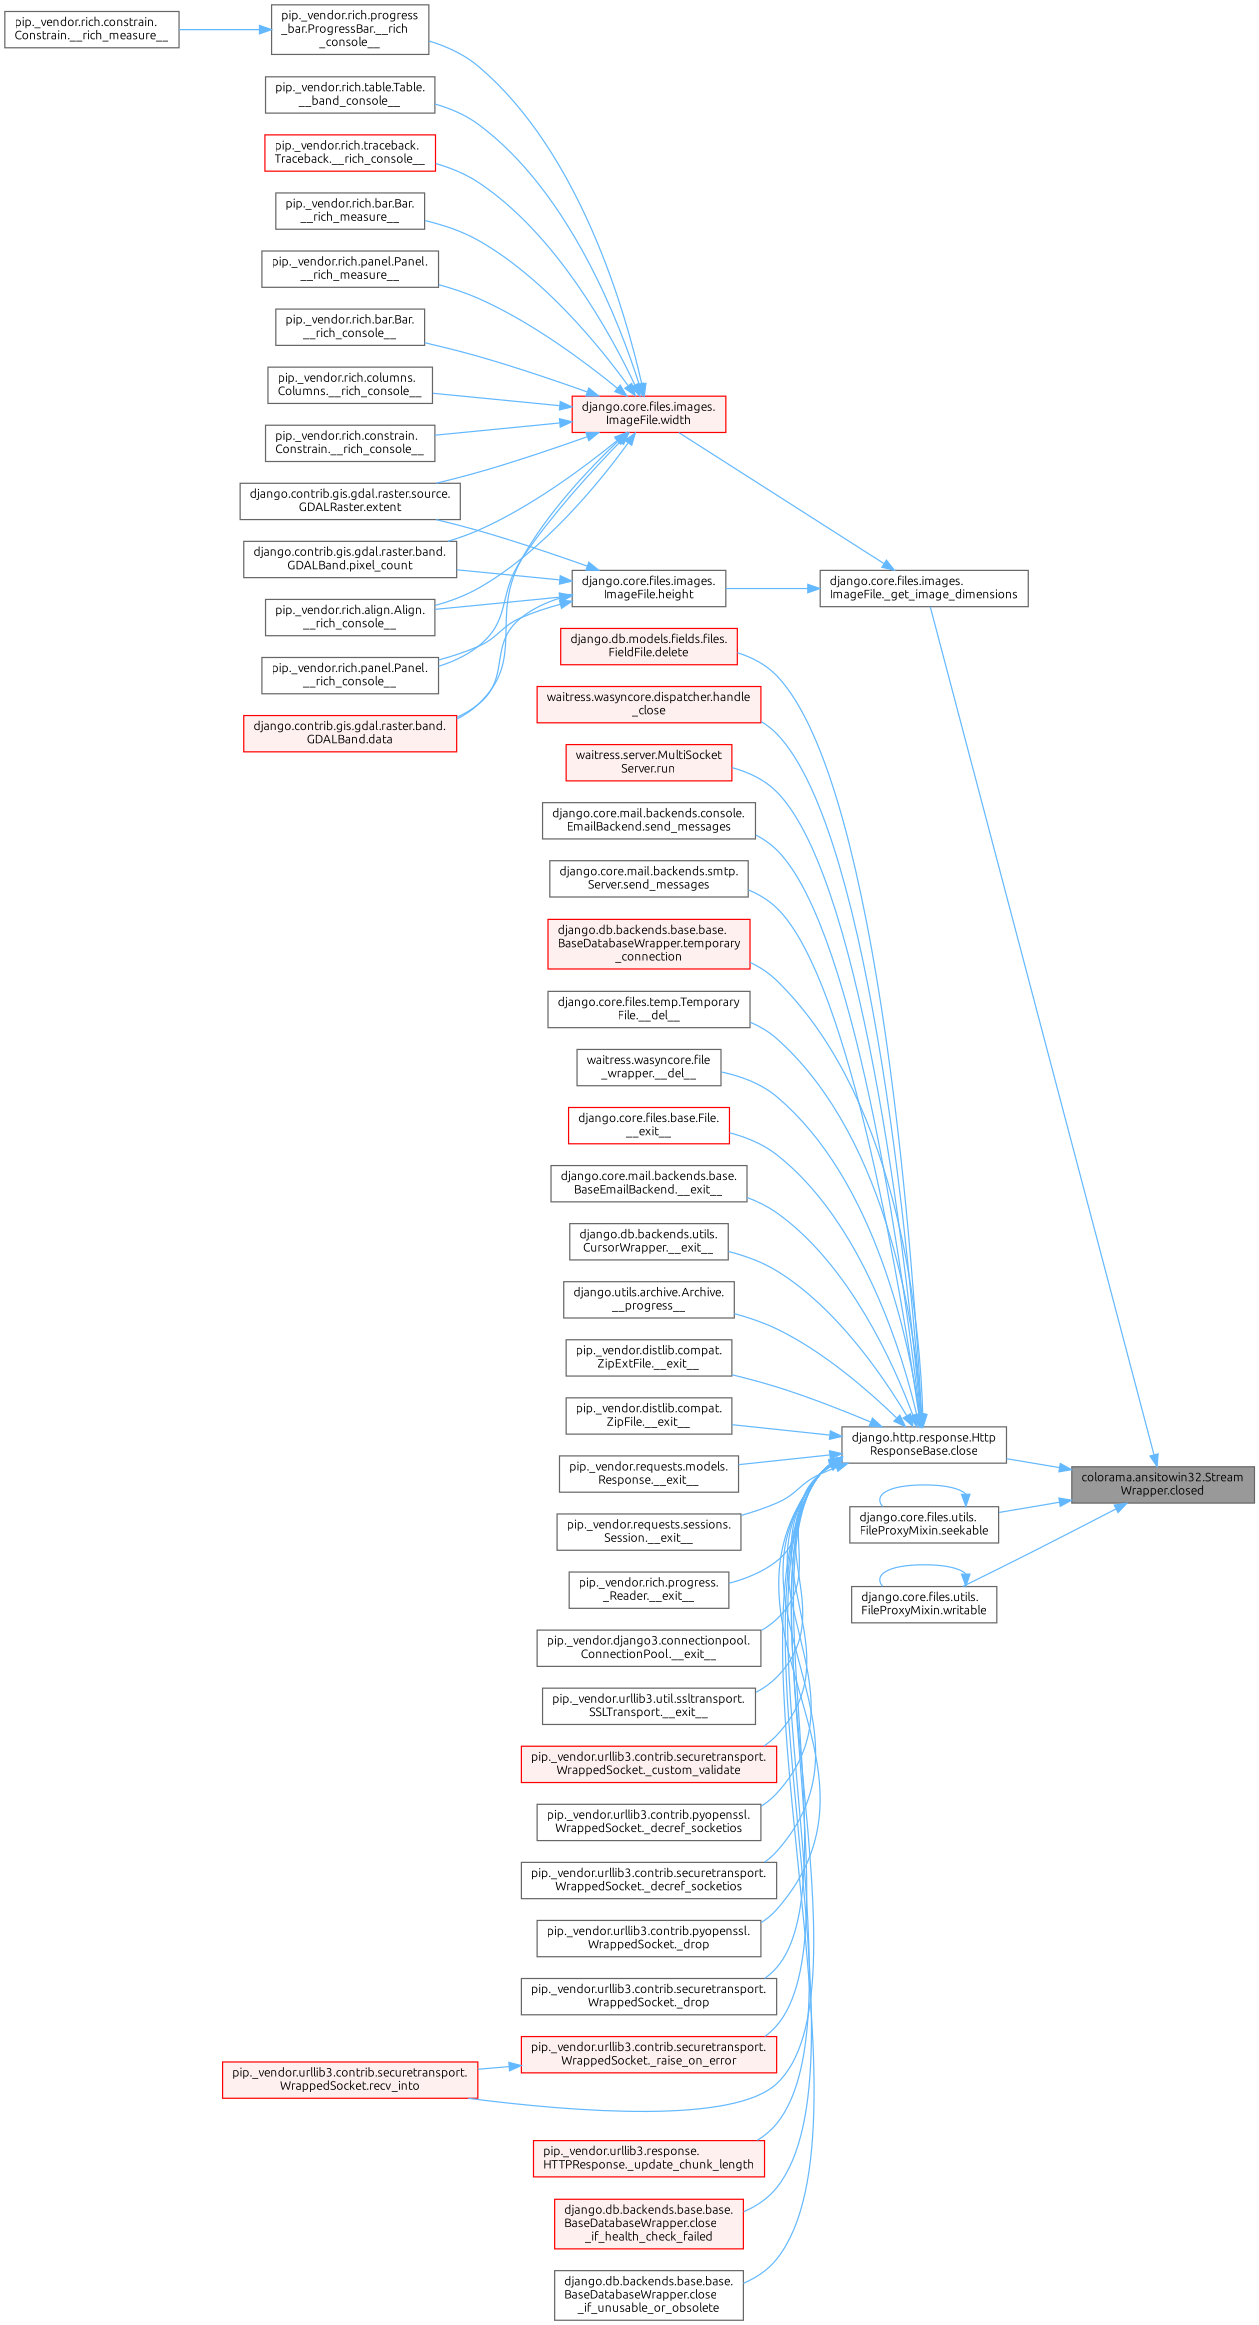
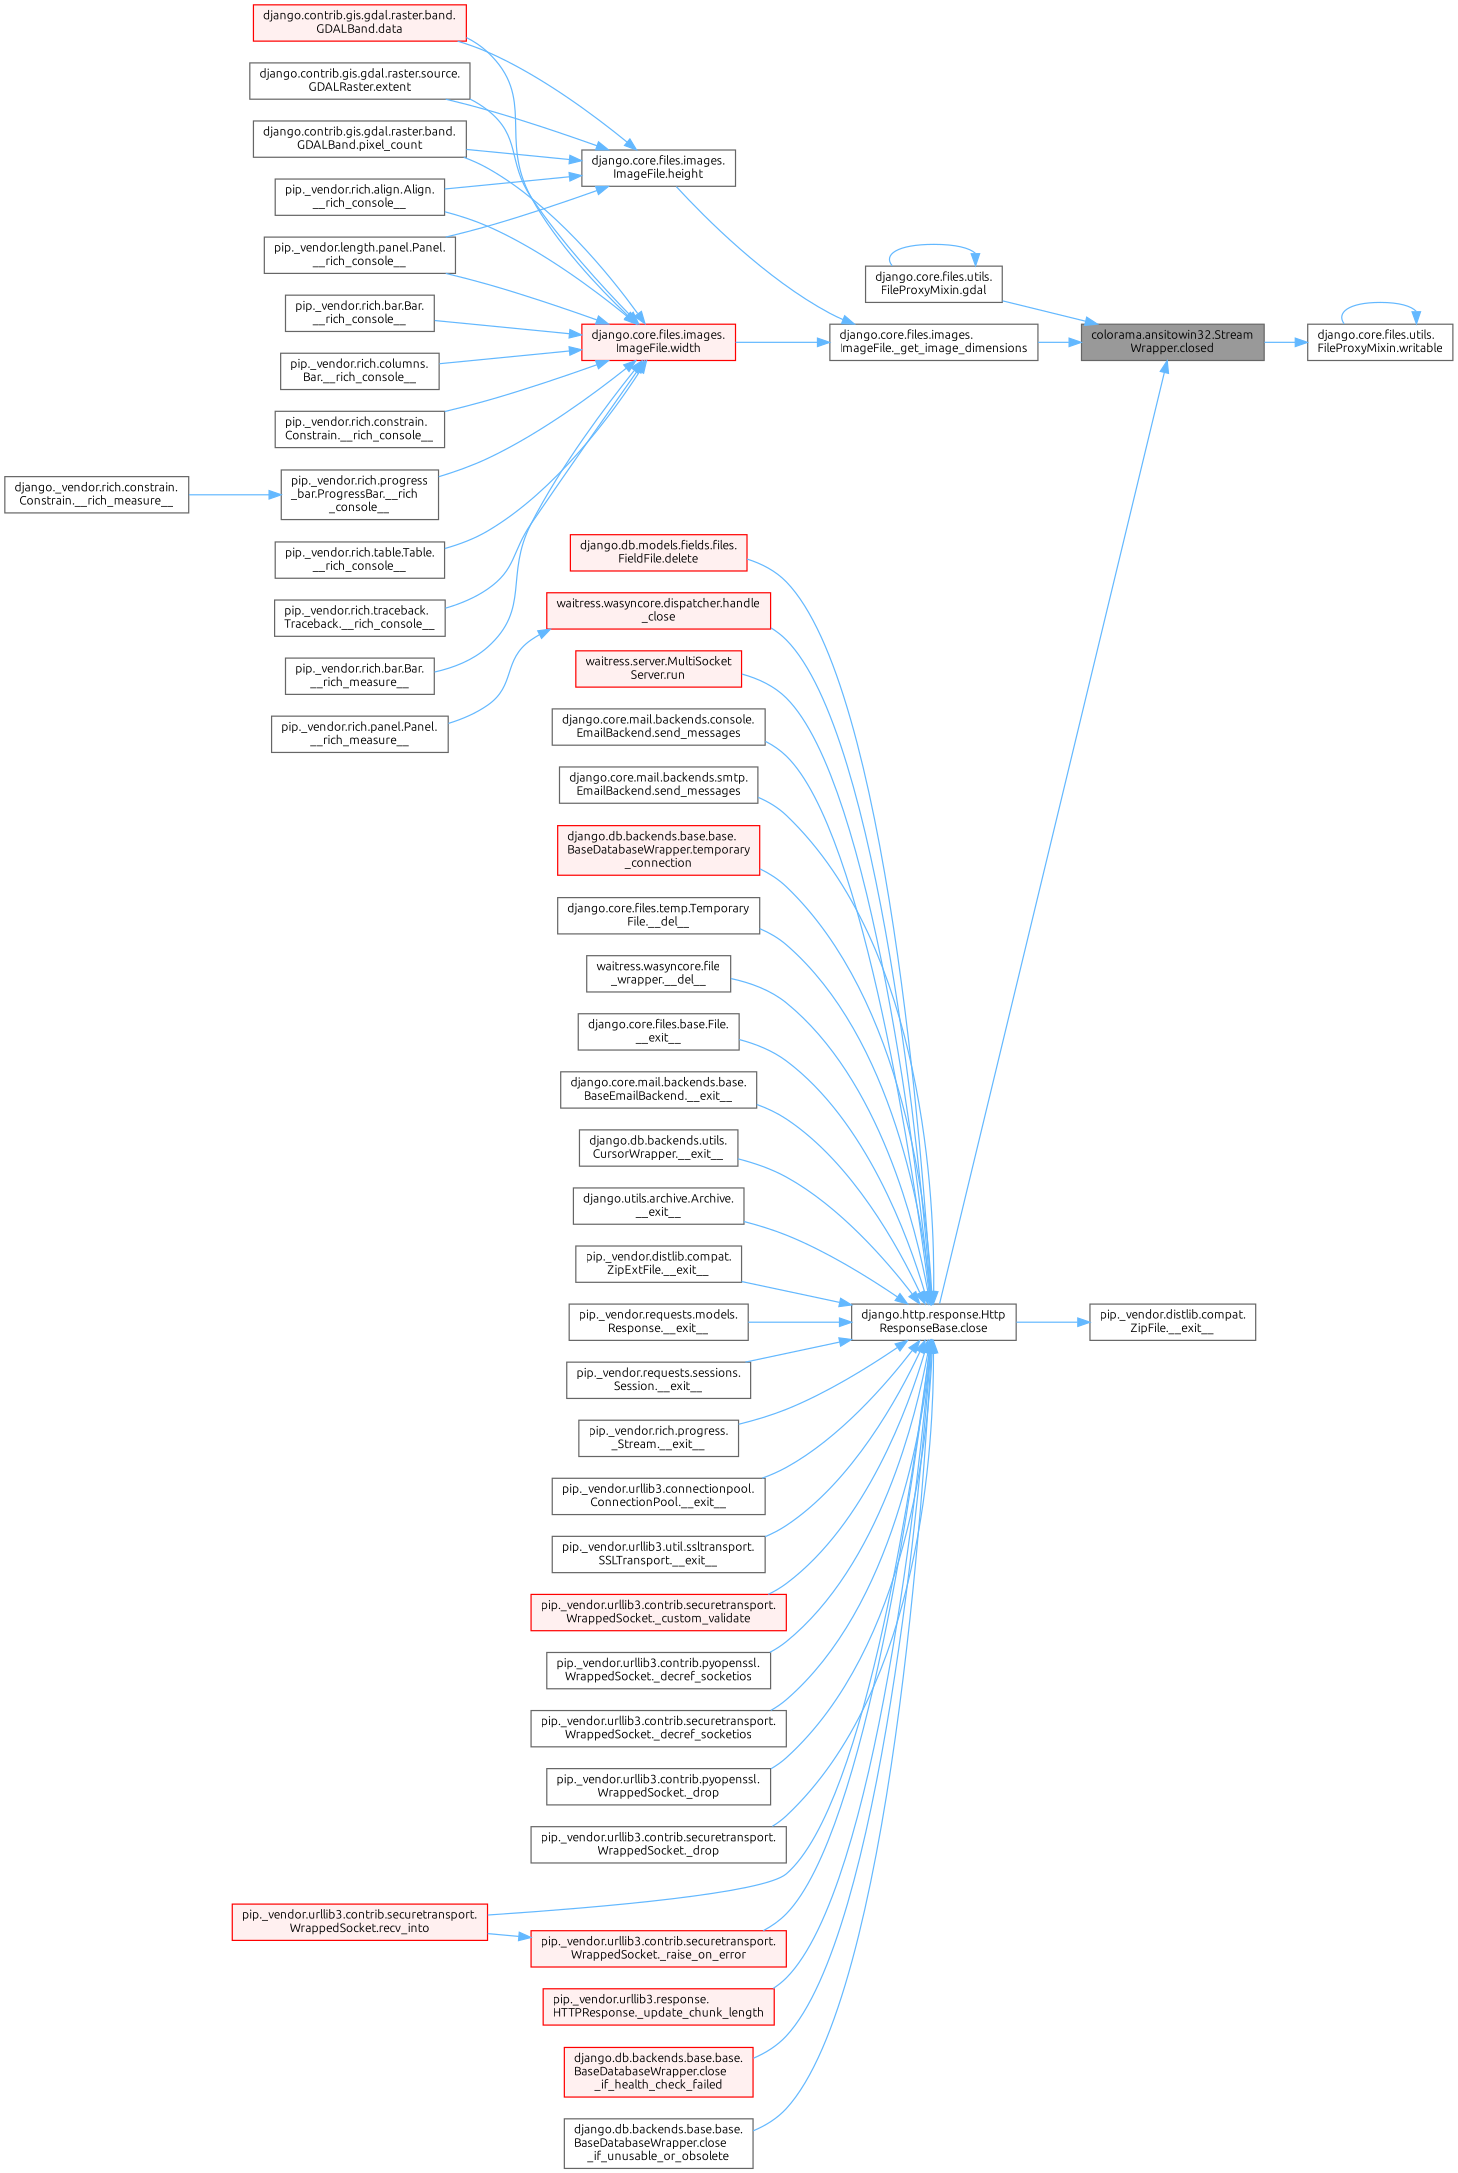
  digraph {
    fontname=Ubuntu
    rankdir=RL
    node [color=grey40 fillcolor=white fontname=Ubuntu fontsize=10 shape=box style=filled]
    edge [color=steelblue1 dir=back fontname=Ubuntu fontsize=10 labelfontname=Helvetica labelfontsize=10 style=solid]
    n1 [color=gray40 fillcolor=grey60 fontcolor=black height=0.2 label="colorama.ansitowin32.Stream\lWrapper.closed" width=0.4]
    n2 [height=0.2 label="django.core.files.images.\lImageFile._get_image_dimensions" width=0.4]
    n3 [height=0.2 label="django.http.response.Http\lResponseBase.close" width=0.4]
-   n4 [height=0.2 label="django.core.files.utils.\lFileProxyMixin.seekable" width=0.4]
+   n4 [height=0.2 label="django.core.files.utils.\lFileProxyMixin.gdal" width=0.4]
    n5 [height=0.2 label="django.core.files.utils.\lFileProxyMixin.writable" width=0.4]
    n6 [height=0.2 label="django.core.files.images.\lImageFile.height" width=0.4]
    n7 [color=red fillcolor="#FFF0F0" height=0.2 label="django.core.files.images.\lImageFile.width" width=0.4]
    n8 [height=0.2 label="django.core.files.temp.Temporary\lFile.__del__" width=0.4]
    n9 [height=0.2 label="waitress.wasyncore.file\l_wrapper.__del__" width=0.4]
-   n10 [color=red height=0.2 label="django.core.files.base.File.\l__exit__" width=0.4]
+   n10 [height=0.2 label="django.core.files.base.File.\l__exit__" width=0.4]
    n11 [height=0.2 label="django.core.mail.backends.base.\lBaseEmailBackend.__exit__" width=0.4]
    n12 [height=0.2 label="django.db.backends.utils.\lCursorWrapper.__exit__" width=0.4]
-   n13 [height=0.2 label="django.utils.archive.Archive.\l__progress__" width=0.4]
+   n13 [height=0.2 label="django.utils.archive.Archive.\l__exit__" width=0.4]
    n14 [height=0.2 label="pip._vendor.distlib.compat.\lZipExtFile.__exit__" width=0.4]
    n15 [height=0.2 label="pip._vendor.distlib.compat.\lZipFile.__exit__" width=0.4]
    n16 [height=0.2 label="pip._vendor.requests.models.\lResponse.__exit__" width=0.4]
    n17 [height=0.2 label="pip._vendor.requests.sessions.\lSession.__exit__" width=0.4]
-   n18 [height=0.2 label="pip._vendor.rich.progress.\l_Reader.__exit__" width=0.4]
-   n19 [height=0.2 label="pip._vendor.django3.connectionpool.\lConnectionPool.__exit__" width=0.4]
+   n18 [height=0.2 label="pip._vendor.rich.progress.\l_Stream.__exit__" width=0.4]
+   n19 [height=0.2 label="pip._vendor.urllib3.connectionpool.\lConnectionPool.__exit__" width=0.4]
    n20 [height=0.2 label="pip._vendor.urllib3.util.ssltransport.\lSSLTransport.__exit__" width=0.4]
    n21 [color=red fillcolor="#FFF0F0" height=0.2 label="pip._vendor.urllib3.contrib.securetransport.\lWrappedSocket._custom_validate" width=0.4]
    n22 [height=0.2 label="pip._vendor.urllib3.contrib.pyopenssl.\lWrappedSocket._decref_socketios" width=0.4]
    n23 [height=0.2 label="pip._vendor.urllib3.contrib.securetransport.\lWrappedSocket._decref_socketios" width=0.4]
    n24 [height=0.2 label="pip._vendor.urllib3.contrib.pyopenssl.\lWrappedSocket._drop" width=0.4]
    n25 [height=0.2 label="pip._vendor.urllib3.contrib.securetransport.\lWrappedSocket._drop" width=0.4]
    n26 [color=red fillcolor="#FFF0F0" height=0.2 label="pip._vendor.urllib3.contrib.securetransport.\lWrappedSocket._raise_on_error" width=0.4]
    n27 [color=red fillcolor="#FFF0F0" height=0.2 label="pip._vendor.urllib3.contrib.securetransport.\lWrappedSocket.recv_into" width=0.4]
    n28 [color=red fillcolor="#FFF0F0" height=0.2 label="pip._vendor.urllib3.response.\lHTTPResponse._update_chunk_length" width=0.4]
    n29 [color=red fillcolor="#FFF0F0" height=0.2 label="django.db.backends.base.base.\lBaseDatabaseWrapper.close\l_if_health_check_failed" width=0.4]
    n30 [height=0.2 label="django.db.backends.base.base.\lBaseDatabaseWrapper.close\l_if_unusable_or_obsolete" width=0.4]
    n31 [color=red fillcolor="#FFF0F0" height=0.2 label="django.db.models.fields.files.\lFieldFile.delete" width=0.4]
    n32 [color=red fillcolor="#FFF0F0" height=0.2 label="waitress.wasyncore.dispatcher.handle\l_close" width=0.4]
    n33 [color=red fillcolor="#FFF0F0" height=0.2 label="waitress.server.MultiSocket\lServer.run" width=0.4]
    n34 [height=0.2 label="django.core.mail.backends.console.\lEmailBackend.send_messages" width=0.4]
-   n35 [height=0.2 label="django.core.mail.backends.smtp.\lServer.send_messages" width=0.4]
+   n35 [height=0.2 label="django.core.mail.backends.smtp.\lEmailBackend.send_messages" width=0.4]
    n36 [color=red fillcolor="#FFF0F0" height=0.2 label="django.db.backends.base.base.\lBaseDatabaseWrapper.temporary\l_connection" width=0.4]
    n37 [height=0.2 label="pip._vendor.rich.align.Align.\l__rich_console__" width=0.4]
-   n38 [height=0.2 label="pip._vendor.rich.panel.Panel.\l__rich_console__" width=0.4]
+   n38 [height=0.2 label="pip._vendor.length.panel.Panel.\l__rich_console__" width=0.4]
    n39 [color=red fillcolor="#FFF0F0" height=0.2 label="django.contrib.gis.gdal.raster.band.\lGDALBand.data" width=0.4]
    n40 [height=0.2 label="django.contrib.gis.gdal.raster.source.\lGDALRaster.extent" width=0.4]
    n41 [height=0.2 label="django.contrib.gis.gdal.raster.band.\lGDALBand.pixel_count" width=0.4]
    n42 [height=0.2 label="pip._vendor.rich.bar.Bar.\l__rich_console__" width=0.4]
-   n43 [height=0.2 label="pip._vendor.rich.columns.\lColumns.__rich_console__" width=0.4]
+   n43 [height=0.2 label="pip._vendor.rich.columns.\lBar.__rich_console__" width=0.4]
    n44 [height=0.2 label="pip._vendor.rich.constrain.\lConstrain.__rich_console__" width=0.4]
    n45 [height=0.2 label="pip._vendor.rich.progress\l_bar.ProgressBar.__rich\l_console__" width=0.4]
-   n46 [height=0.2 label="pip._vendor.rich.table.Table.\l__band_console__" width=0.4]
-   n47 [color=red height=0.2 label="pip._vendor.rich.traceback.\lTraceback.__rich_console__" width=0.4]
+   n46 [height=0.2 label="pip._vendor.rich.table.Table.\l__rich_console__" width=0.4]
+   n47 [height=0.2 label="pip._vendor.rich.traceback.\lTraceback.__rich_console__" width=0.4]
    n48 [height=0.2 label="pip._vendor.rich.bar.Bar.\l__rich_measure__" width=0.4]
    n49 [height=0.2 label="pip._vendor.rich.panel.Panel.\l__rich_measure__" width=0.4]
-   n50 [height=0.2 label="pip._vendor.rich.constrain.\lConstrain.__rich_measure__" width=0.4]
+   n50 [height=0.2 label="django._vendor.rich.constrain.\lConstrain.__rich_measure__" width=0.4]
    n1 -> n2
    n1 -> n3
    n1 -> n4
-   n1 -> n5
+   n5 -> n1
    n2 -> n6
    n2 -> n7
    n3 -> n8
    n3 -> n9
    n3 -> n10
    n3 -> n11
    n3 -> n12
    n3 -> n13
    n3 -> n14
-   n3 -> n15
+   n15 -> n3
    n3 -> n16
    n3 -> n17
    n3 -> n18
    n3 -> n19
    n3 -> n20
    n3 -> n21
    n3 -> n22
    n3 -> n23
    n3 -> n24
    n3 -> n25
    n3 -> n26
    n3 -> n27
    n3 -> n28
    n3 -> n29
    n3 -> n30
    n3 -> n31
    n3 -> n32
    n3 -> n33
    n3 -> n34
    n3 -> n35
    n3 -> n36
    n4 -> n4
    n5 -> n5
    n6 -> n37
    n6 -> n38
    n6 -> n39
    n6 -> n40
    n6 -> n41
    n7 -> n37
    n7 -> n38
    n7 -> n39
    n7 -> n40
    n7 -> n41
    n7 -> n42
    n7 -> n43
    n7 -> n44
    n7 -> n45
    n7 -> n46
    n7 -> n47
    n7 -> n48
-   n7 -> n49
+   n32 -> n49
    n26 -> n27
    n45 -> n50
  }
